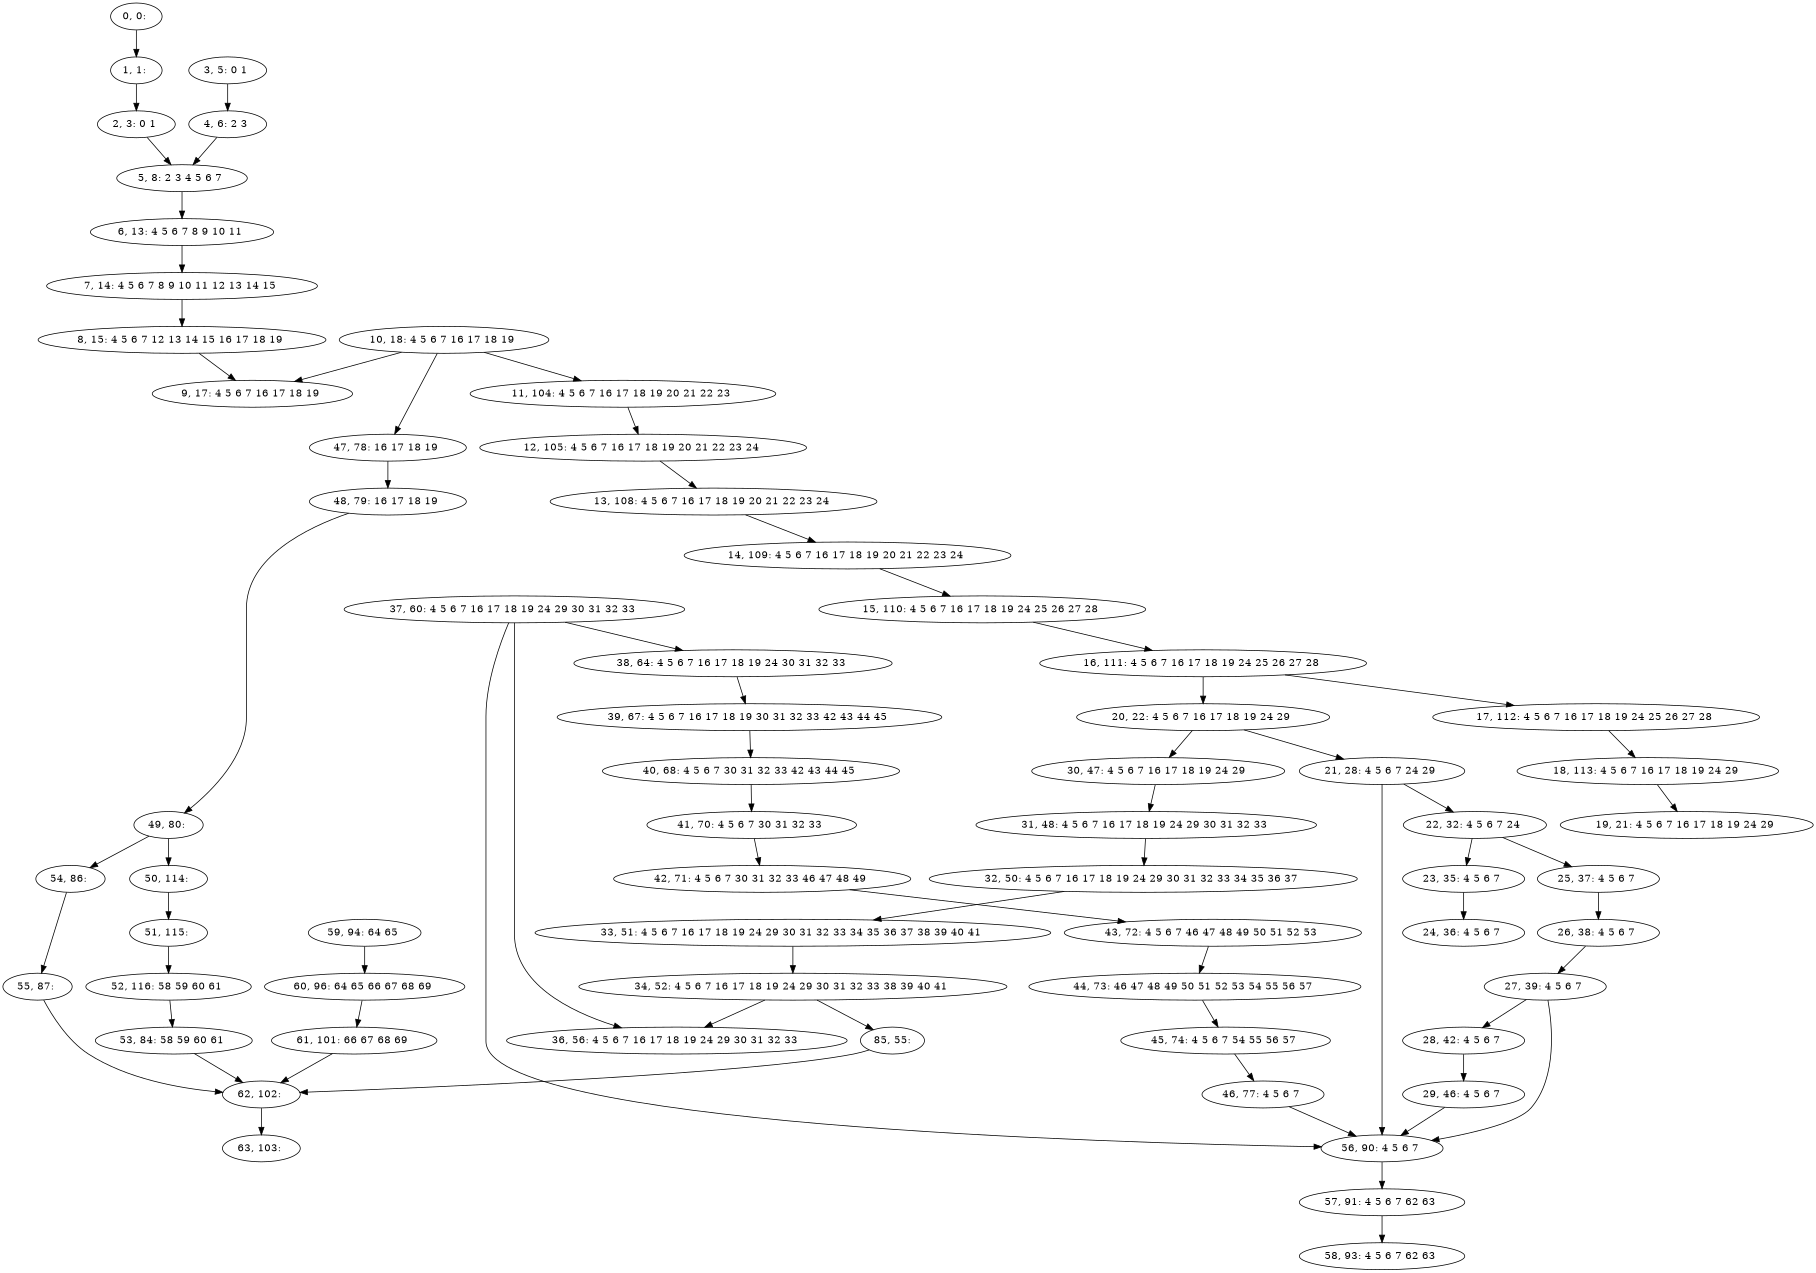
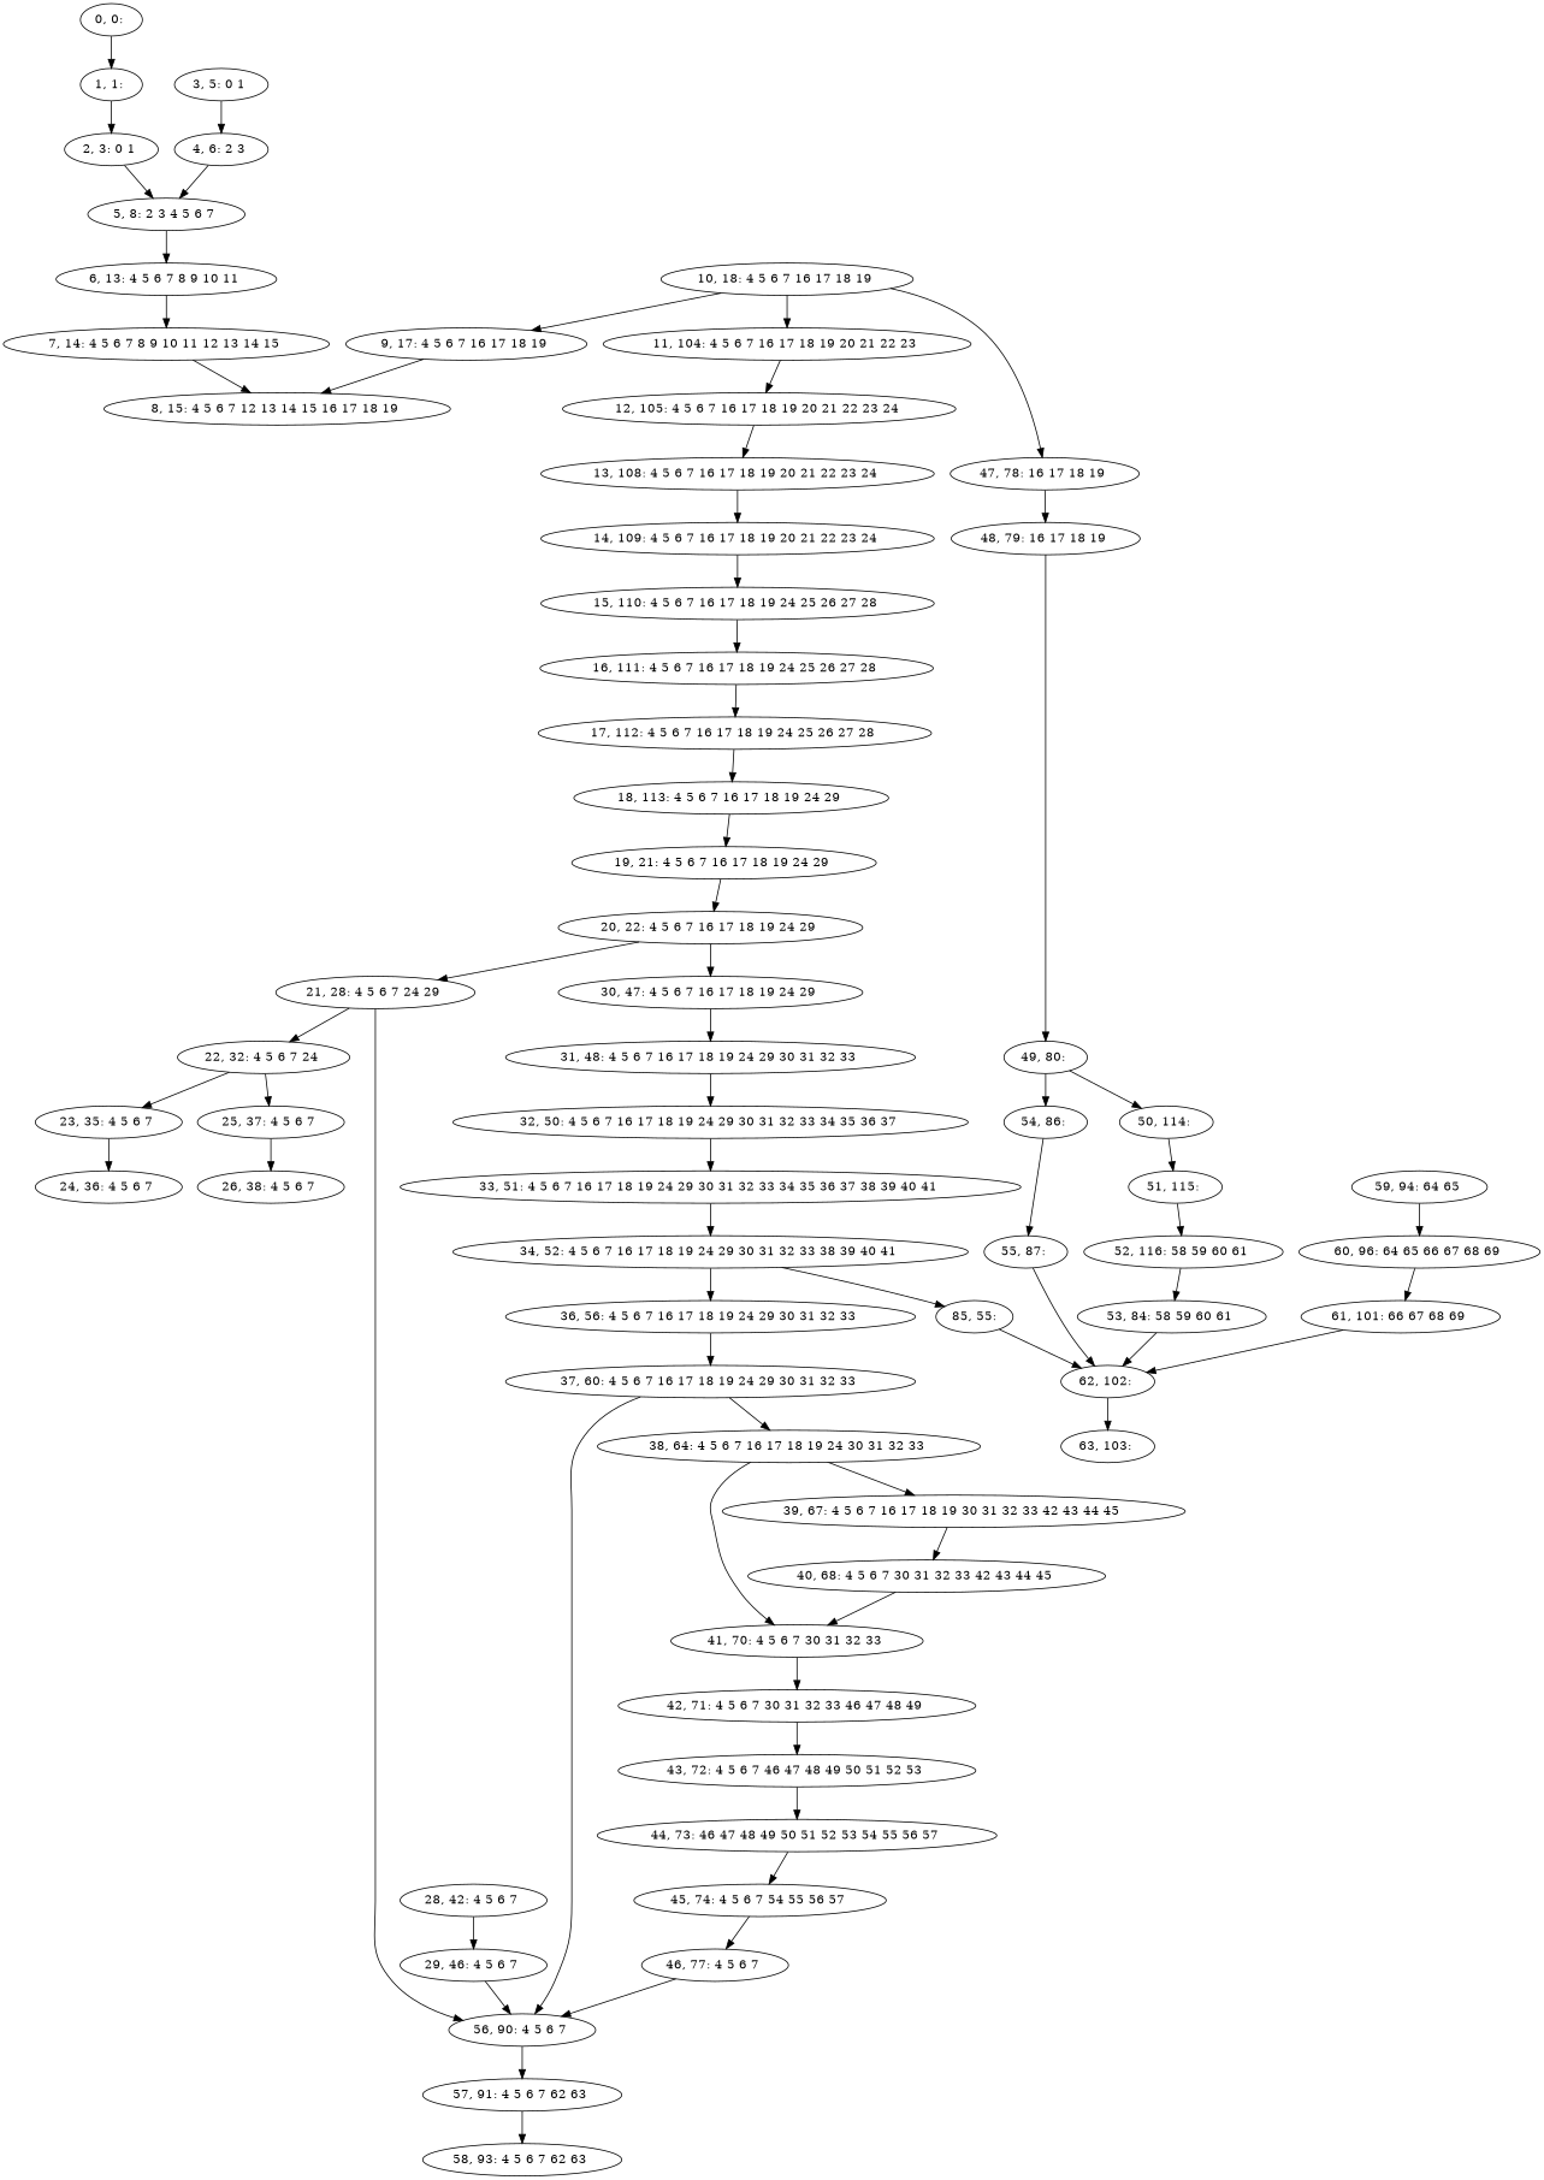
  digraph {
    n1 [label="0, 0: "]
    n2 [label="1, 1: "]
    n3 [label="2, 3: 0 1 "]
    n4 [label="5, 8: 2 3 4 5 6 7 "]
    n5 [label="3, 5: 0 1 "]
    n6 [label="4, 6: 2 3 "]
    n7 [label="6, 13: 4 5 6 7 8 9 10 11 "]
    n8 [label="7, 14: 4 5 6 7 8 9 10 11 12 13 14 15 "]
    n9 [label="8, 15: 4 5 6 7 12 13 14 15 16 17 18 19 "]
    n10 [label="9, 17: 4 5 6 7 16 17 18 19 "]
    n11 [label="10, 18: 4 5 6 7 16 17 18 19 "]
    n12 [label="11, 104: 4 5 6 7 16 17 18 19 20 21 22 23 "]
    n13 [label="47, 78: 16 17 18 19 "]
    n14 [label="12, 105: 4 5 6 7 16 17 18 19 20 21 22 23 24 "]
    n15 [label="48, 79: 16 17 18 19 "]
    n16 [label="13, 108: 4 5 6 7 16 17 18 19 20 21 22 23 24 "]
    n17 [label="14, 109: 4 5 6 7 16 17 18 19 20 21 22 23 24 "]
    n18 [label="15, 110: 4 5 6 7 16 17 18 19 24 25 26 27 28 "]
    n19 [label="16, 111: 4 5 6 7 16 17 18 19 24 25 26 27 28 "]
    n20 [label="17, 112: 4 5 6 7 16 17 18 19 24 25 26 27 28 "]
    n21 [label="18, 113: 4 5 6 7 16 17 18 19 24 29 "]
    n22 [label="19, 21: 4 5 6 7 16 17 18 19 24 29 "]
    n23 [label="20, 22: 4 5 6 7 16 17 18 19 24 29 "]
    n24 [label="21, 28: 4 5 6 7 24 29 "]
    n25 [label="30, 47: 4 5 6 7 16 17 18 19 24 29 "]
    n26 [label="22, 32: 4 5 6 7 24 "]
    n27 [label="56, 90: 4 5 6 7 "]
    n28 [label="31, 48: 4 5 6 7 16 17 18 19 24 29 30 31 32 33 "]
    n29 [label="23, 35: 4 5 6 7 "]
    n30 [label="25, 37: 4 5 6 7 "]
    n31 [label="57, 91: 4 5 6 7 62 63 "]
    n32 [label="24, 36: 4 5 6 7 "]
    n33 [label="26, 38: 4 5 6 7 "]
-   n34 [label="27, 39: 4 5 6 7 "]
    n35 [label="28, 42: 4 5 6 7 "]
    n36 [label="29, 46: 4 5 6 7 "]
    n37 [label="32, 50: 4 5 6 7 16 17 18 19 24 29 30 31 32 33 34 35 36 37 "]
    n38 [label="33, 51: 4 5 6 7 16 17 18 19 24 29 30 31 32 33 34 35 36 37 38 39 40 41 "]
    n39 [label="34, 52: 4 5 6 7 16 17 18 19 24 29 30 31 32 33 38 39 40 41 "]
    n40 [label="85, 55:"]
    n41 [label="36, 56: 4 5 6 7 16 17 18 19 24 29 30 31 32 33 "]
    n42 [label="62, 102: "]
    n43 [label="37, 60: 4 5 6 7 16 17 18 19 24 29 30 31 32 33 "]
    n44 [label="63, 103: "]
    n45 [label="38, 64: 4 5 6 7 16 17 18 19 24 30 31 32 33 "]
    n46 [label="39, 67: 4 5 6 7 16 17 18 19 30 31 32 33 42 43 44 45 "]
    n47 [label="41, 70: 4 5 6 7 30 31 32 33 "]
    n48 [label="40, 68: 4 5 6 7 30 31 32 33 42 43 44 45 "]
    n49 [label="42, 71: 4 5 6 7 30 31 32 33 46 47 48 49 "]
    n50 [label="43, 72: 4 5 6 7 46 47 48 49 50 51 52 53 "]
    n51 [label="44, 73: 46 47 48 49 50 51 52 53 54 55 56 57 "]
    n52 [label="45, 74: 4 5 6 7 54 55 56 57 "]
    n53 [label="46, 77: 4 5 6 7 "]
    n54 [label="49, 80: "]
    n55 [label="50, 114: "]
    n56 [label="54, 86: "]
    n57 [label="51, 115: "]
    n58 [label="55, 87: "]
    n59 [label="52, 116: 58 59 60 61 "]
    n60 [label="53, 84: 58 59 60 61 "]
    n61 [label="58, 93: 4 5 6 7 62 63 "]
    n62 [label="59, 94: 64 65 "]
    n63 [label="60, 96: 64 65 66 67 68 69 "]
    n64 [label="61, 101: 66 67 68 69 "]
    n1 -> n2
    n2 -> n3
    n3 -> n4
    n4 -> n7
    n5 -> n6
    n6 -> n4
    n7 -> n8
    n8 -> n9
-   n9 -> n10
+   n10 -> n9
    n11 -> n10
    n11 -> n12
    n11 -> n13
    n12 -> n14
    n13 -> n15
    n14 -> n16
    n15 -> n54
    n16 -> n17
    n17 -> n18
    n18 -> n19
    n19 -> n20
    n20 -> n21
    n21 -> n22
-   n19 -> n23
+   n22 -> n23
    n23 -> n24
    n23 -> n25
    n24 -> n26
    n24 -> n27
    n25 -> n28
    n26 -> n29
    n26 -> n30
    n27 -> n31
    n28 -> n37
    n29 -> n32
    n30 -> n33
    n31 -> n61
-   n33 -> n34
-   n34 -> n27
-   n34 -> n35
    n35 -> n36
    n36 -> n27
    n37 -> n38
    n38 -> n39
    n39 -> n40
    n39 -> n41
    n40 -> n42
-   n43 -> n41
+   n41 -> n43
    n42 -> n44
    n43 -> n27
    n43 -> n45
    n45 -> n46
+   n45 -> n47
    n46 -> n48
    n47 -> n49
    n48 -> n47
    n49 -> n50
    n50 -> n51
    n51 -> n52
    n52 -> n53
    n53 -> n27
    n54 -> n55
    n54 -> n56
    n55 -> n57
    n56 -> n58
    n57 -> n59
    n58 -> n42
    n59 -> n60
    n60 -> n42
    n62 -> n63
    n63 -> n64
    n64 -> n42
  }
